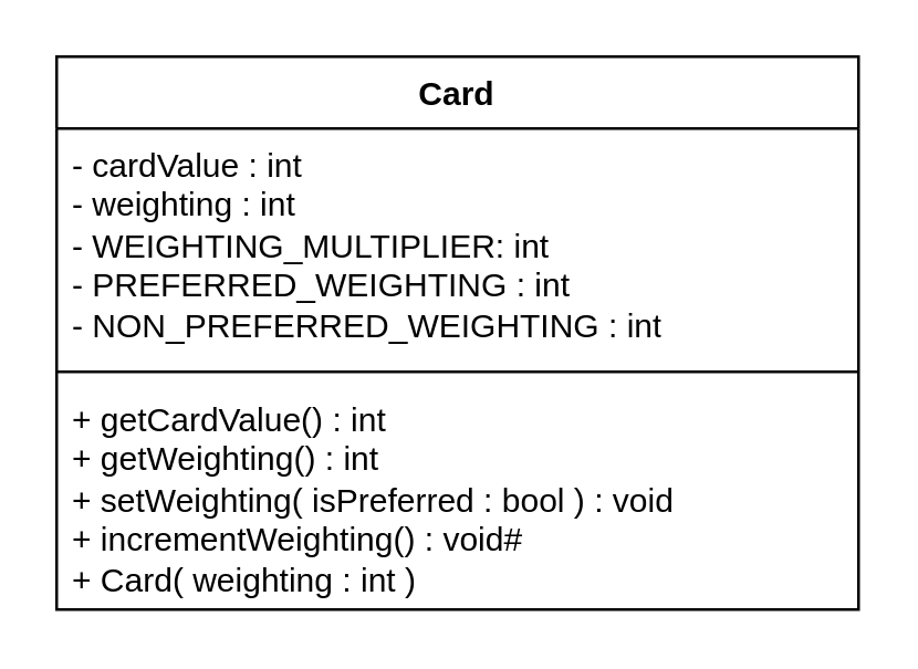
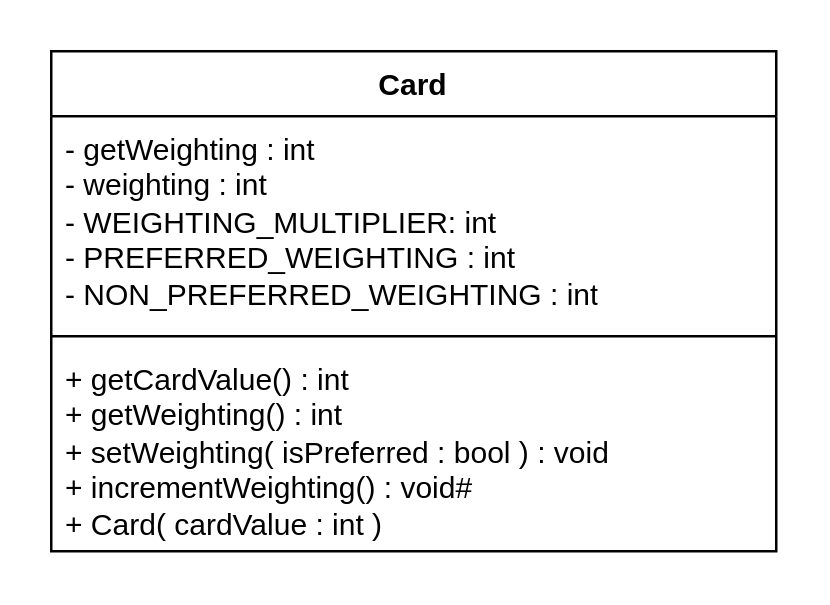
  <mxCell id="0" />
  <mxCell id="1" parent="0" />
  <mxCell id="2" value="Card" style="swimlane;fontStyle=1;align=center;verticalAlign=top;childLayout=stackLayout;horizontal=1;startSize=26;horizontalStack=0;resizeParent=1;resizeParentMax=0;resizeLast=0;collapsible=1;marginBottom=0;whiteSpace=wrap;html=1;" vertex="1" parent="1"><mxGeometry x="20" y="20" width="290" height="200" as="geometry" /></mxCell>
- <mxCell id="3" value="- cardValue : int&lt;div&gt;- weighting : int&lt;/div&gt;&lt;div&gt;- WEIGHTING_MULTIPLIER: int&lt;/div&gt;&lt;div&gt;- PREFERRED_WEIGHTING : int&lt;/div&gt;&lt;div&gt;- NON_PREFERRED_WEIGHTING : int&lt;/div&gt;" style="text;strokeColor=none;fillColor=none;align=left;verticalAlign=top;spacingLeft=4;spacingRight=4;overflow=hidden;rotatable=0;points=[[0,0.5],[1,0.5]];portConstraint=eastwest;whiteSpace=wrap;html=1;" vertex="1" parent="2"><mxGeometry y="26" width="290" height="84" as="geometry" /></mxCell>
+ <mxCell id="3" value="- getWeighting : int&lt;div&gt;- weighting : int&lt;/div&gt;&lt;div&gt;- WEIGHTING_MULTIPLIER: int&lt;/div&gt;&lt;div&gt;- PREFERRED_WEIGHTING : int&lt;/div&gt;&lt;div&gt;- NON_PREFERRED_WEIGHTING : int&lt;/div&gt;" style="text;strokeColor=none;fillColor=none;align=left;verticalAlign=top;spacingLeft=4;spacingRight=4;overflow=hidden;rotatable=0;points=[[0,0.5],[1,0.5]];portConstraint=eastwest;whiteSpace=wrap;html=1;" vertex="1" parent="2"><mxGeometry y="26" width="290" height="84" as="geometry" /></mxCell>
  <mxCell id="4" value="" style="line;strokeWidth=1;fillColor=none;align=left;verticalAlign=middle;spacingTop=-1;spacingLeft=3;spacingRight=3;rotatable=0;labelPosition=right;points=[];portConstraint=eastwest;strokeColor=inherit;" vertex="1" parent="2"><mxGeometry y="110" width="290" height="8" as="geometry" /></mxCell>
- <mxCell id="5" value="+ getCardValue() : int&lt;div&gt;+ getWeighting() : int&lt;/div&gt;&lt;div&gt;+ setWeighting( isPreferred : bool ) : void&lt;/div&gt;&lt;div&gt;+ incrementWeighting() : void#&lt;/div&gt;&lt;div&gt;+ Card( weighting : int )&lt;/div&gt;" style="text;strokeColor=none;fillColor=none;align=left;verticalAlign=top;spacingLeft=4;spacingRight=4;overflow=hidden;rotatable=0;points=[[0,0.5],[1,0.5]];portConstraint=eastwest;whiteSpace=wrap;html=1;" vertex="1" parent="2"><mxGeometry y="118" width="290" height="82" as="geometry" /></mxCell>
+ <mxCell id="5" value="+ getCardValue() : int&lt;div&gt;+ getWeighting() : int&lt;/div&gt;&lt;div&gt;+ setWeighting( isPreferred : bool ) : void&lt;/div&gt;&lt;div&gt;+ incrementWeighting() : void#&lt;/div&gt;&lt;div&gt;+ Card( cardValue : int )&lt;/div&gt;" style="text;strokeColor=none;fillColor=none;align=left;verticalAlign=top;spacingLeft=4;spacingRight=4;overflow=hidden;rotatable=0;points=[[0,0.5],[1,0.5]];portConstraint=eastwest;whiteSpace=wrap;html=1;" vertex="1" parent="2"><mxGeometry y="118" width="290" height="82" as="geometry" /></mxCell>
